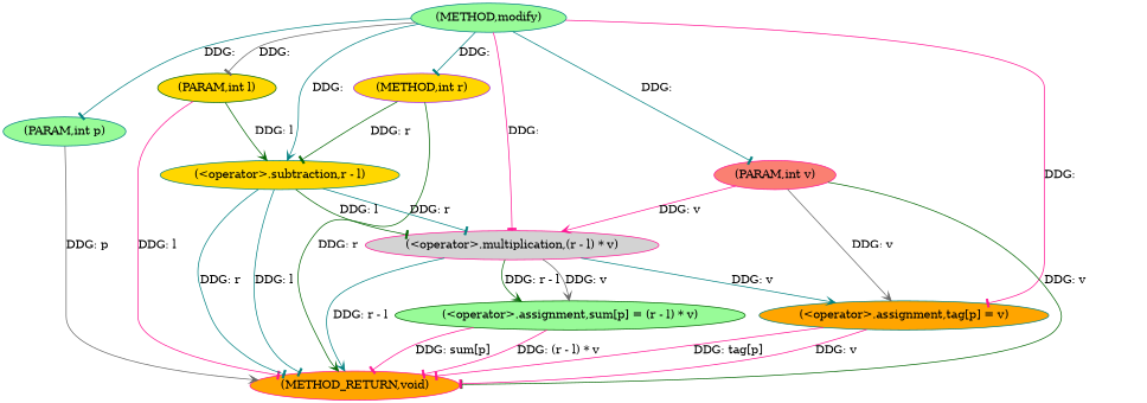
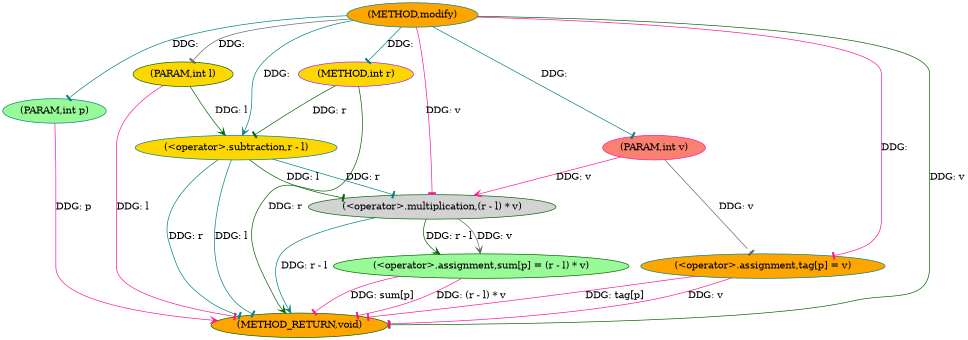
  digraph {
    node [color=teal fillcolor=orange style=filled]
    edge [arrowhead=tee color=teal]
-   n1 [fillcolor=palegreen label="(METHOD,modify)"]
+   n1 [label="(METHOD,modify)"]
    n2 [fillcolor=palegreen label="(PARAM,int p)"]
    n3 [color=darkgreen fillcolor=gold label="(PARAM,int l)"]
    n4 [color=purple fillcolor=gold label="(METHOD,int r)"]
    n5 [color=deeppink fillcolor=salmon label="(PARAM,int v)"]
    n6 [label="(<operator>.assignment,tag[p] = v)"]
-   n7 [color=deeppink fillcolor=lightgrey label="(<operator>.multiplication,(r - l) * v)"]
+   n7 [color=darkgreen fillcolor=lightgrey label="(<operator>.multiplication,(r - l) * v)"]
    n8 [fillcolor=gold label="(<operator>.subtraction,r - l)"]
-   n9 [color=deeppink label="(METHOD_RETURN,void)"]
+   n9 [color=darkgreen label="(METHOD_RETURN,void)"]
    n10 [color=darkgreen fillcolor=palegreen label="(<operator>.assignment,sum[p] = (r - l) * v)"]
    n1 -> n2 [label="DDG: "]
    n1 -> n3 [color=gray40 label="DDG: "]
    n1 -> n4 [label="DDG: "]
    n1 -> n5 [label="DDG: "]
    n1 -> n6 [color=deeppink label="DDG: "]
-   n1 -> n7 [color=deeppink label="DDG: "]
+   n1 -> n7 [color=deeppink label="DDG: v"]
    n1 -> n8 [arrowhead=vee label="DDG: "]
-   n2 -> n9 [arrowhead=vee color=gray40 label="DDG: p"]
+   n2 -> n9 [arrowhead=vee color=deeppink label="DDG: p"]
    n3 -> n8 [arrowhead=vee color=darkgreen label="DDG: l"]
    n3 -> n9 [color=deeppink label="DDG: l"]
    n4 -> n8 [color=darkgreen label="DDG: r"]
    n4 -> n9 [arrowhead=vee color=darkgreen label="DDG: r"]
-   n5 -> n6 [arrowhead=vee color=gray40 label="DDG: v"]
+   n5 -> n6 [color=gray40 label="DDG: v"]
    n5 -> n7 [arrowhead=vee color=deeppink label="DDG: v"]
-   n5 -> n9 [color=darkgreen label="DDG: v"]
+   n1 -> n9 [color=darkgreen label="DDG: v"]
    n6 -> n9 [color=deeppink label="DDG: tag[p]"]
    n6 -> n9 [color=deeppink label="DDG: v"]
-   n7 -> n6 [arrowhead=vee label="DDG: v"]
    n7 -> n9 [arrowhead=vee label="DDG: r - l"]
    n7 -> n10 [arrowhead=vee color=darkgreen label="DDG: r - l"]
    n7 -> n10 [arrowhead=vee color=gray40 label="DDG: v"]
    n8 -> n7 [label="DDG: r"]
    n8 -> n7 [color=darkgreen label="DDG: l"]
    n8 -> n9 [label="DDG: r"]
    n8 -> n9 [label="DDG: l"]
    n10 -> n9 [color=deeppink label="DDG: sum[p]"]
    n10 -> n9 [color=deeppink label="DDG: (r - l) * v"]
  }
